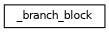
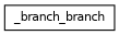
  digraph {
    rankdir=LR
-   n1 [color=black fillcolor=white fontname=Helvetica fontsize=10 height=0.2 label=_branch_block shape=record style=filled width=0.4]
+   n1 [color=black fillcolor=white fontname=Helvetica fontsize=10 height=0.2 label=_branch_branch shape=record style=filled width=0.4]
  }
